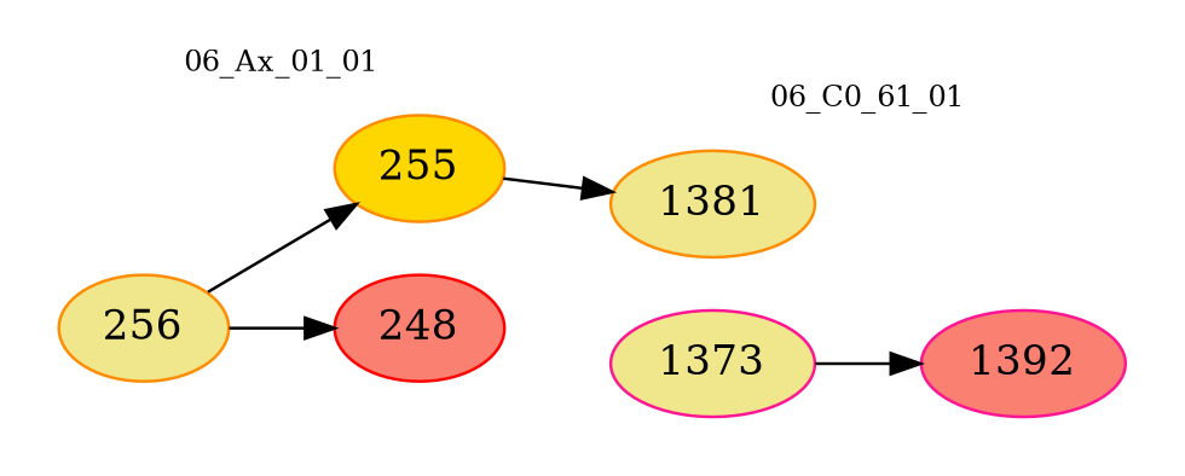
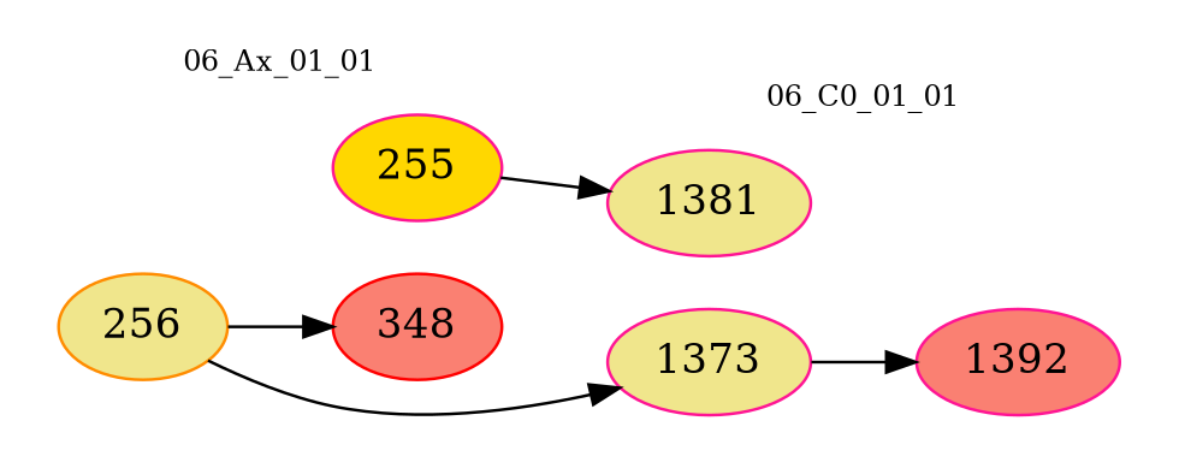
  digraph {
    rankdir=LR
    node [color=deeppink fillcolor=khaki style=filled]
    edge [color=black]
    n1 [color=darkorange label=256]
-   n2 [color=red fillcolor=salmon label=248]
-   n3 [color=darkorange fillcolor=gold label=255]
+   n2 [color=red fillcolor=salmon label=348]
+   n3 [fillcolor=gold label=255]
    n4 [label=1373]
-   n5 [color=darkorange label=1381]
+   n5 [label=1381]
    n6 [fillcolor=salmon label=1392]
    subgraph cluster_1 {
      color=white
      fontsize=10
      label="06_Ax_01_01"
      n1
      n2
      n3
    }
    subgraph cluster_2 {
      color=white
      fontsize=10
-     label="06_C0_61_01"
+     label="06_C0_01_01"
      n4
      n5
      n6
    }
    n1 -> n2
-   n1 -> n3
+   n1 -> n4
    n3 -> n5
    n4 -> n6
  }
